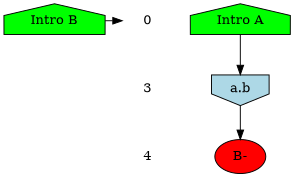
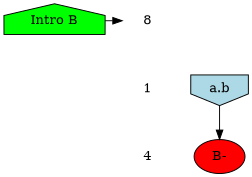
  digraph {
    ranksep=.5
    node [shape=plaintext style=filled]
-   0 [style=""]
+   0 [label=8 style=""]
    n2 [fillcolor=green label="Intro B" shape=house]
-   n3 [fillcolor=green label="Intro A" shape=house]
-   1 [label=3 style=""]
+   1 [style=""]
    n5 [fillcolor=lightblue label="a.b" shape=invhouse]
    n6 [label=4 style=""]
    n7 [fillcolor=red label="B-" shape=""]
    subgraph sub_1 {
      rank=same
      0
      n2
-     n3
    }
    subgraph sub_2 {
      rank=same
      1
      n5
    }
    subgraph sub_3 {
      rank=same
      n6
      n7
    }
    0 -> 1 [style=invis]
    n2 -> 0
-   n3 -> n5
    1 -> n6 [style=invis]
    n5 -> n7
  }
